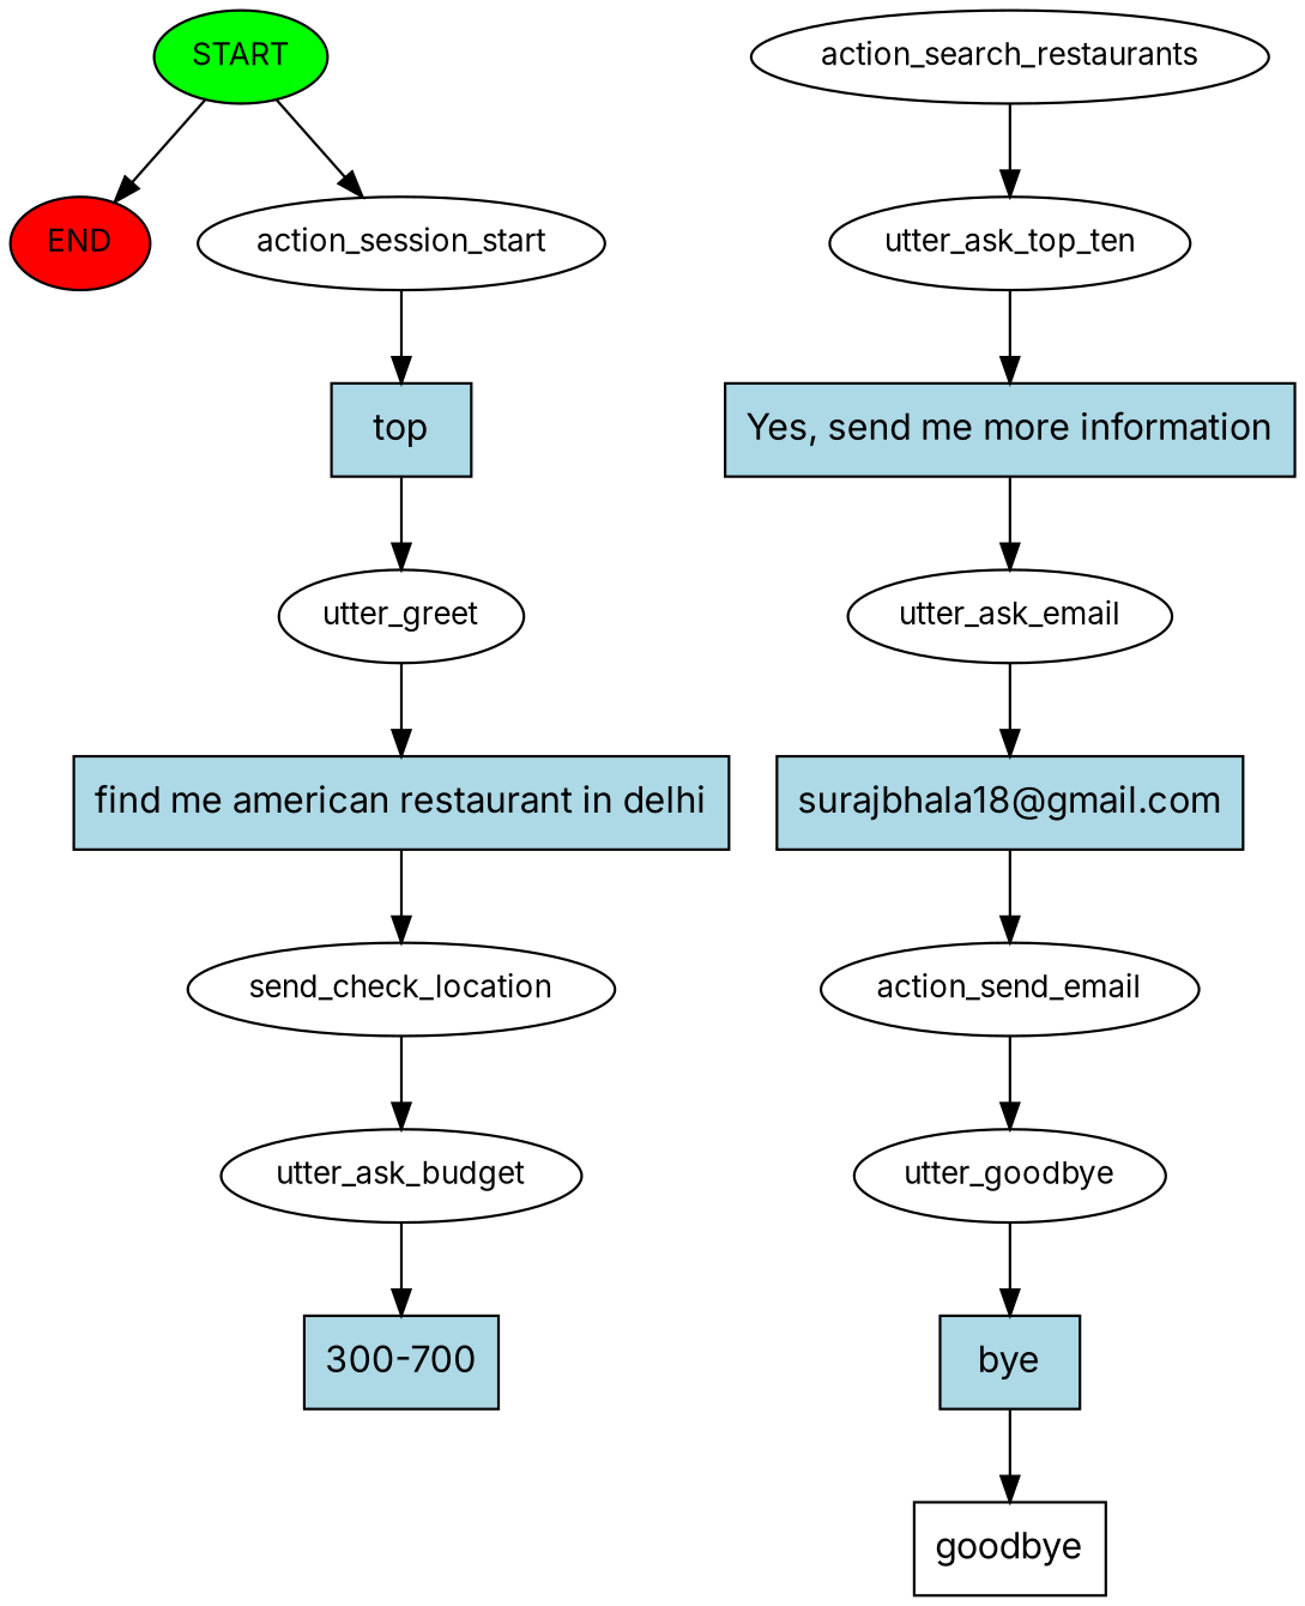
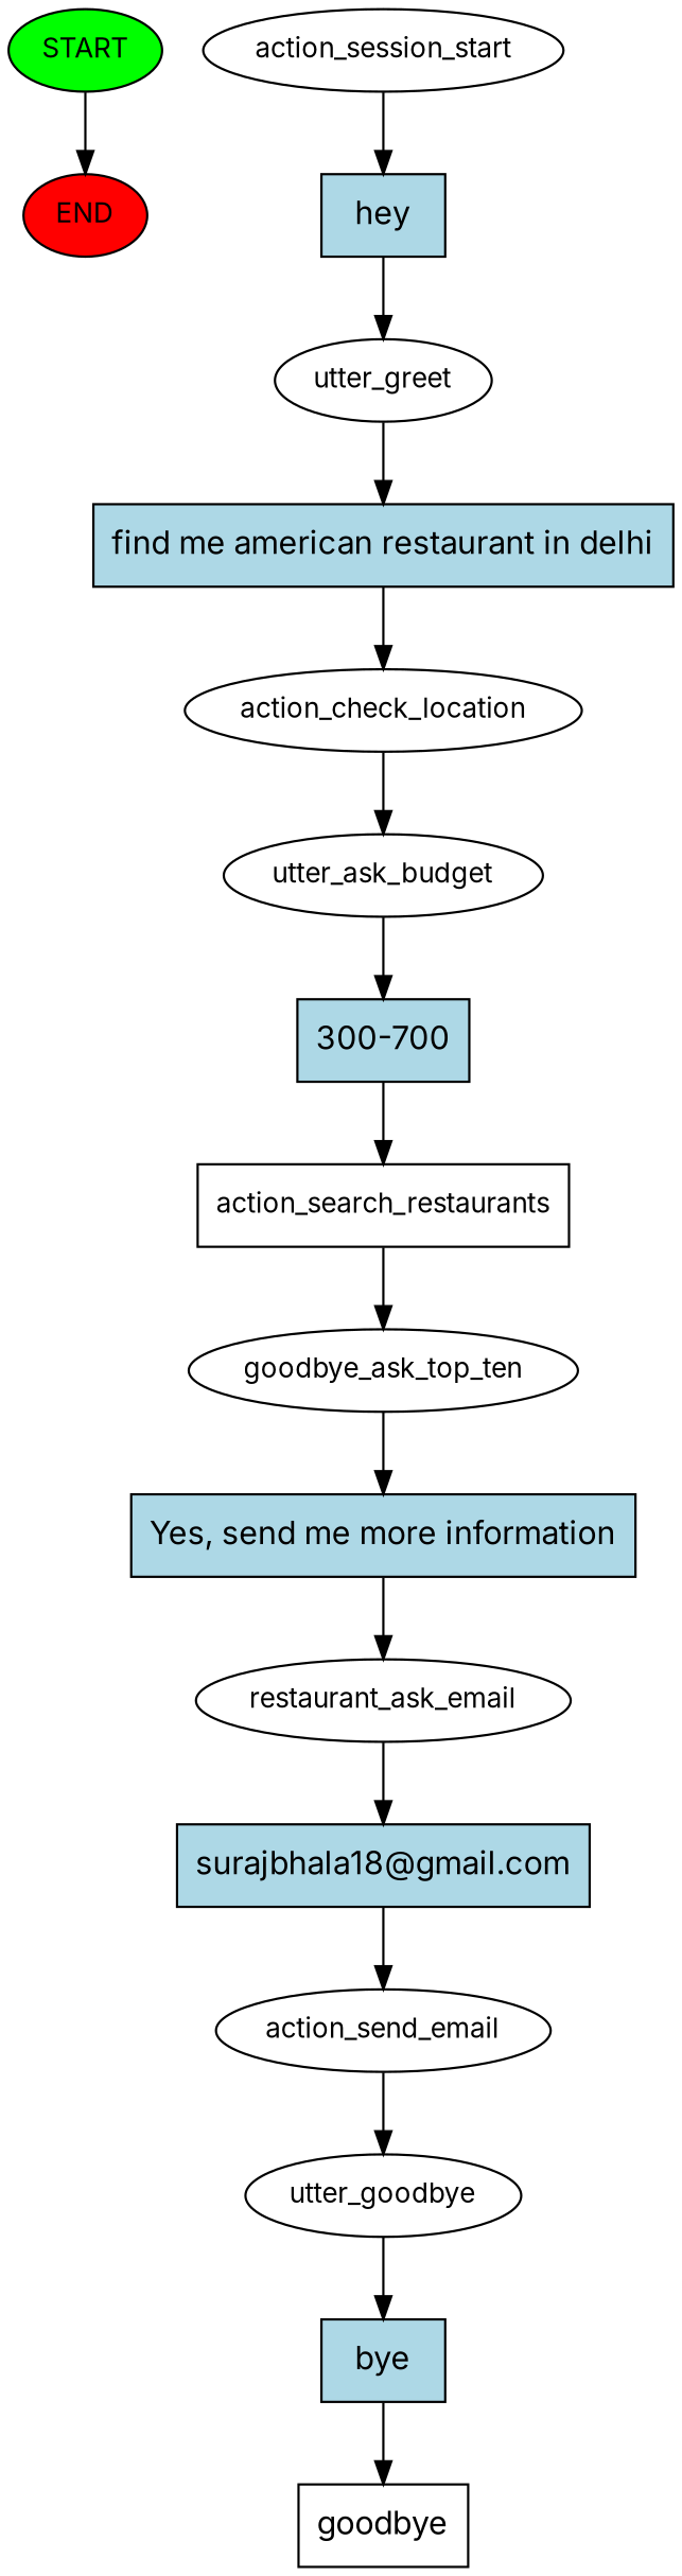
  digraph {
    fontname=Inter
    node [fontname=Inter fontsize=12]
    edge [fontname=Inter]
    n1 [fillcolor=green label=START style=filled]
    n2 [fillcolor=red label=END style=filled]
    n3 [label=action_session_start]
-   n4 [fillcolor=lightblue label=top shape=rect style=filled fontsize=""]
+   n4 [fillcolor=lightblue label=hey shape=rect style=filled fontsize=""]
    n5 [label=utter_greet]
    n6 [fillcolor=lightblue label="find me american restaurant in delhi" shape=rect style=filled fontsize=""]
-   n7 [label=send_check_location]
+   n7 [label=action_check_location]
    n8 [label=utter_ask_budget]
    n9 [fillcolor=lightblue label="300-700" shape=rect style=filled fontsize=""]
-   n10 [label=action_search_restaurants]
-   n11 [label=utter_ask_top_ten]
+   n10 [label=action_search_restaurants shape=box]
+   n11 [label=goodbye_ask_top_ten]
    n12 [fillcolor=lightblue label="Yes, send me more information" shape=rect style=filled fontsize=""]
-   n13 [label=utter_ask_email]
+   n13 [label=restaurant_ask_email]
    n14 [fillcolor=lightblue label="surajbhala18@gmail.com" shape=rect style=filled fontsize=""]
    n15 [label=action_send_email]
    n16 [label=utter_goodbye]
    n17 [fillcolor=lightblue label=bye shape=rect style=filled fontsize=""]
    n18 [label=goodbye shape=rect fontsize=""]
    n1 -> n2
-   n1 -> n3
    n3 -> n4
    n4 -> n5
    n5 -> n6
    n6 -> n7
    n7 -> n8
    n8 -> n9
+   n9 -> n10
    n10 -> n11
    n11 -> n12
    n12 -> n13
    n13 -> n14
    n14 -> n15
    n15 -> n16
    n16 -> n17
    n17 -> n18
  }
